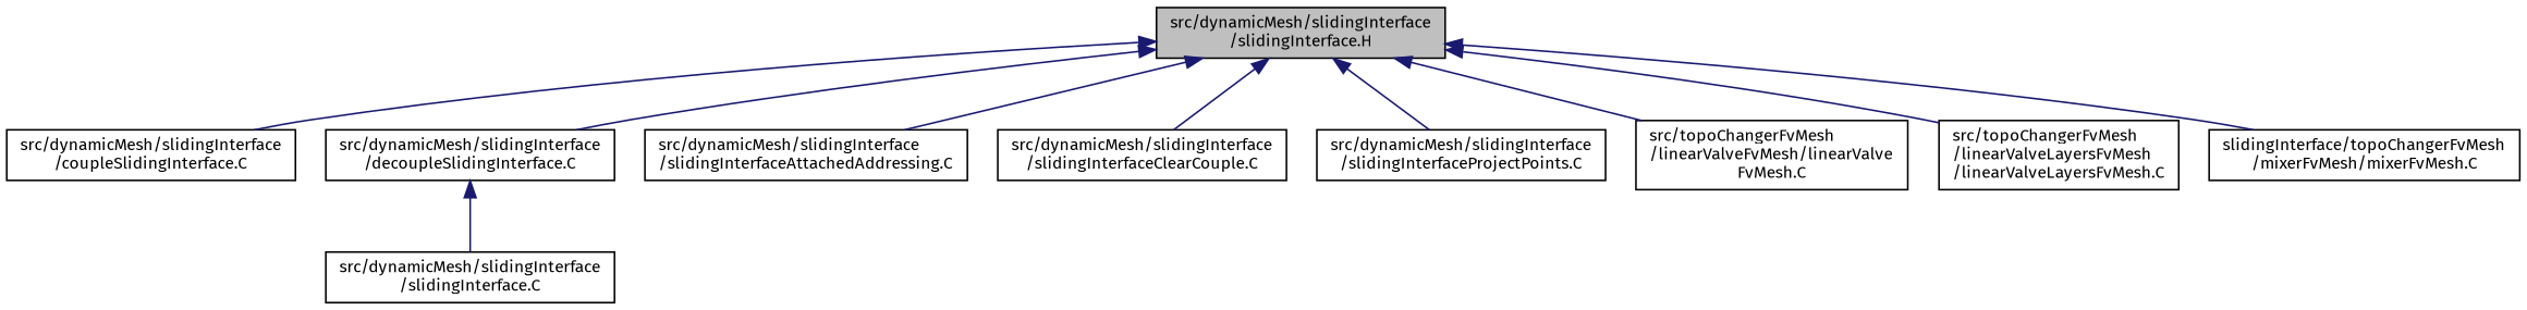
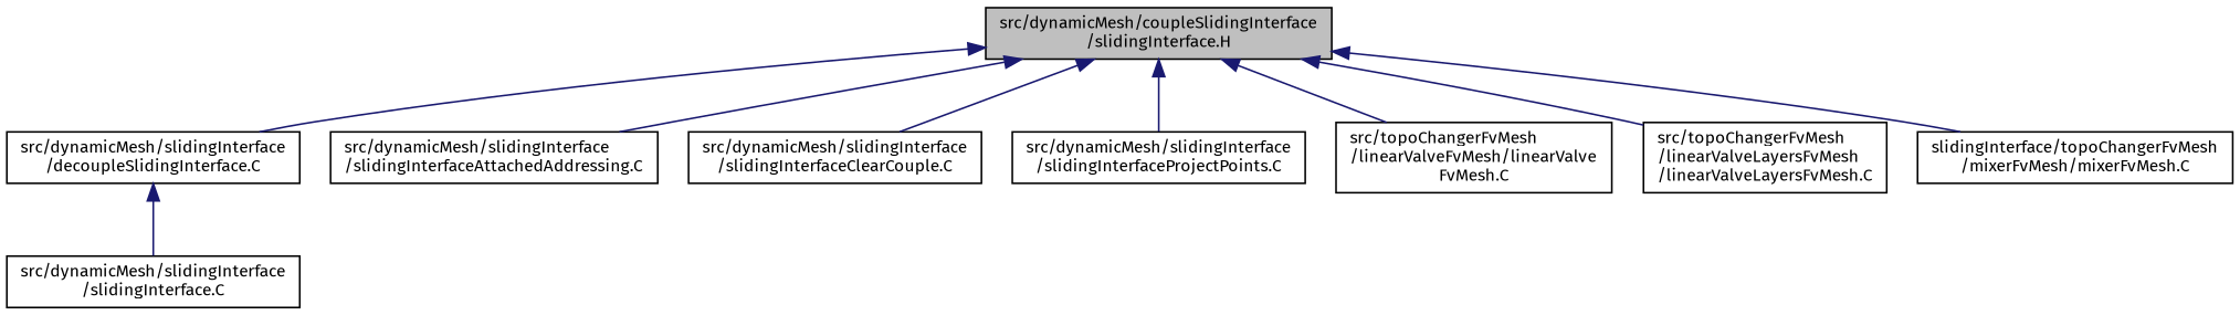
  digraph {
    fontname="Fira Sans"
    node [color=black fontname="Fira Sans" fontsize=10 shape=record]
    edge [color=midnightblue dir=back fontname="Fira Sans" fontsize=10 labelfontname=FreeSans labelfontsize=10 style=solid]
-   n1 [fillcolor=grey75 fontcolor=black height=0.2 label="src/dynamicMesh/slidingInterface\l/slidingInterface.H" style=filled width=0.4]
-   n2 [height=0.2 label="src/dynamicMesh/slidingInterface\l/coupleSlidingInterface.C" width=0.4]
+   n1 [fillcolor=grey75 fontcolor=black height=0.2 label="src/dynamicMesh/coupleSlidingInterface\l/slidingInterface.H" style=filled width=0.4]
    n3 [height=0.2 label="src/dynamicMesh/slidingInterface\l/decoupleSlidingInterface.C" width=0.4]
    n4 [height=0.2 label="src/dynamicMesh/slidingInterface\l/slidingInterfaceAttachedAddressing.C" width=0.4]
    n5 [height=0.2 label="src/dynamicMesh/slidingInterface\l/slidingInterfaceClearCouple.C" width=0.4]
    n6 [height=0.2 label="src/dynamicMesh/slidingInterface\l/slidingInterfaceProjectPoints.C" width=0.4]
    n7 [height=0.2 label="src/topoChangerFvMesh\l/linearValveFvMesh/linearValve\lFvMesh.C" width=0.4]
    n8 [height=0.2 label="src/topoChangerFvMesh\l/linearValveLayersFvMesh\l/linearValveLayersFvMesh.C" width=0.4]
    n9 [height=0.2 label="slidingInterface/topoChangerFvMesh\l/mixerFvMesh/mixerFvMesh.C" width=0.4]
    n10 [height=0.2 label="src/dynamicMesh/slidingInterface\l/slidingInterface.C" width=0.4]
-   n1 -> n2
    n1 -> n3
    n1 -> n4
    n1 -> n5
    n1 -> n6
    n1 -> n7
    n1 -> n8
    n1 -> n9
    n3 -> n10
  }
